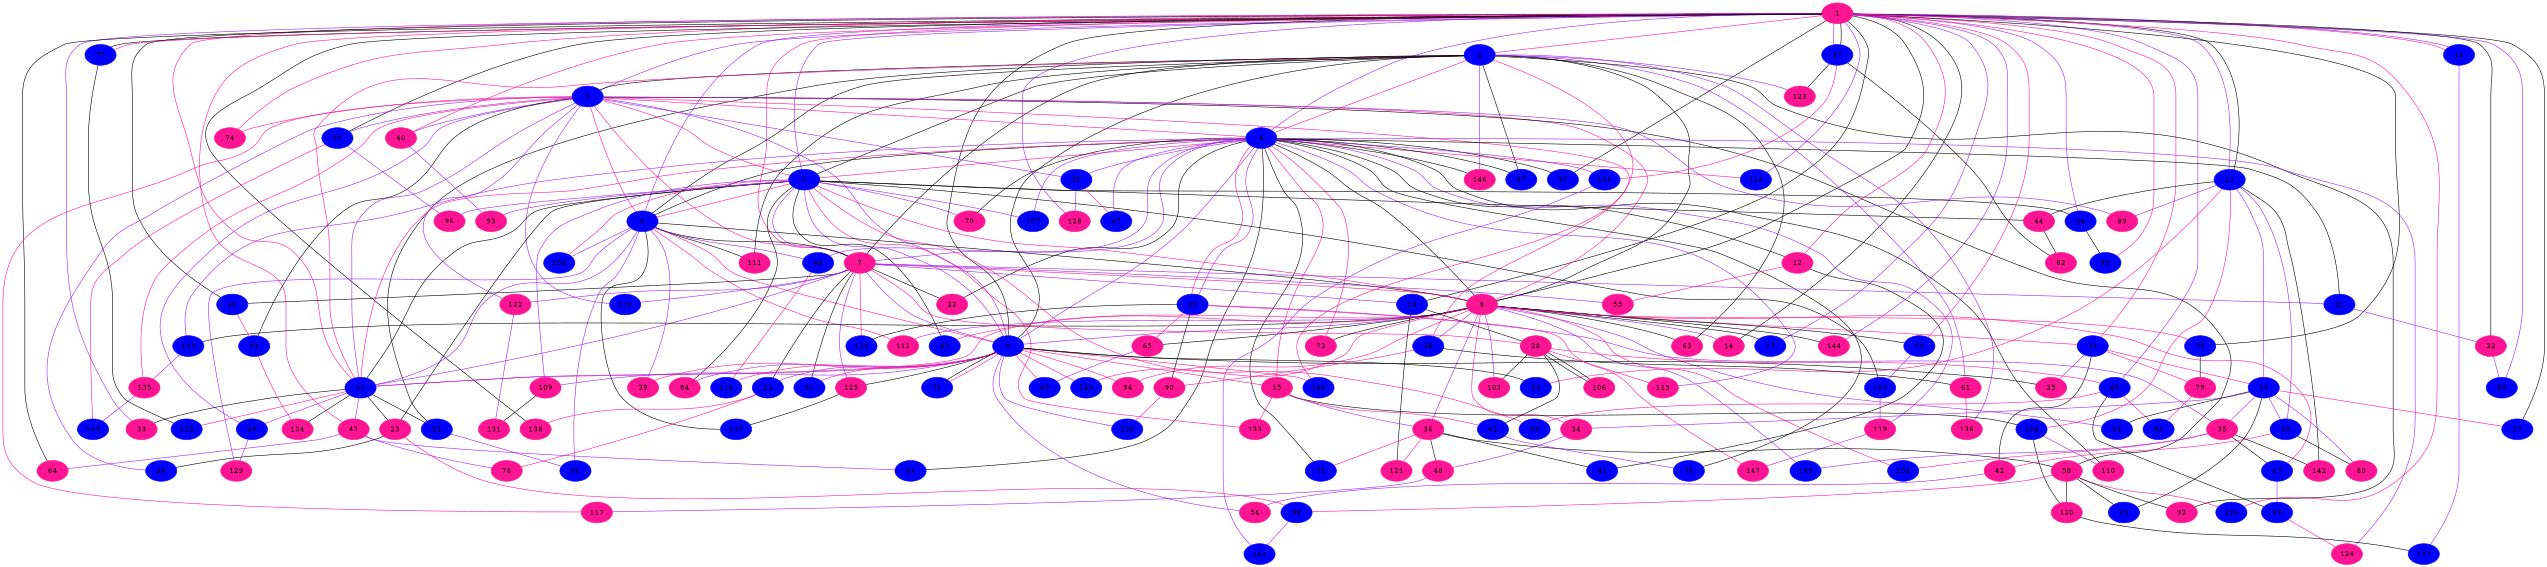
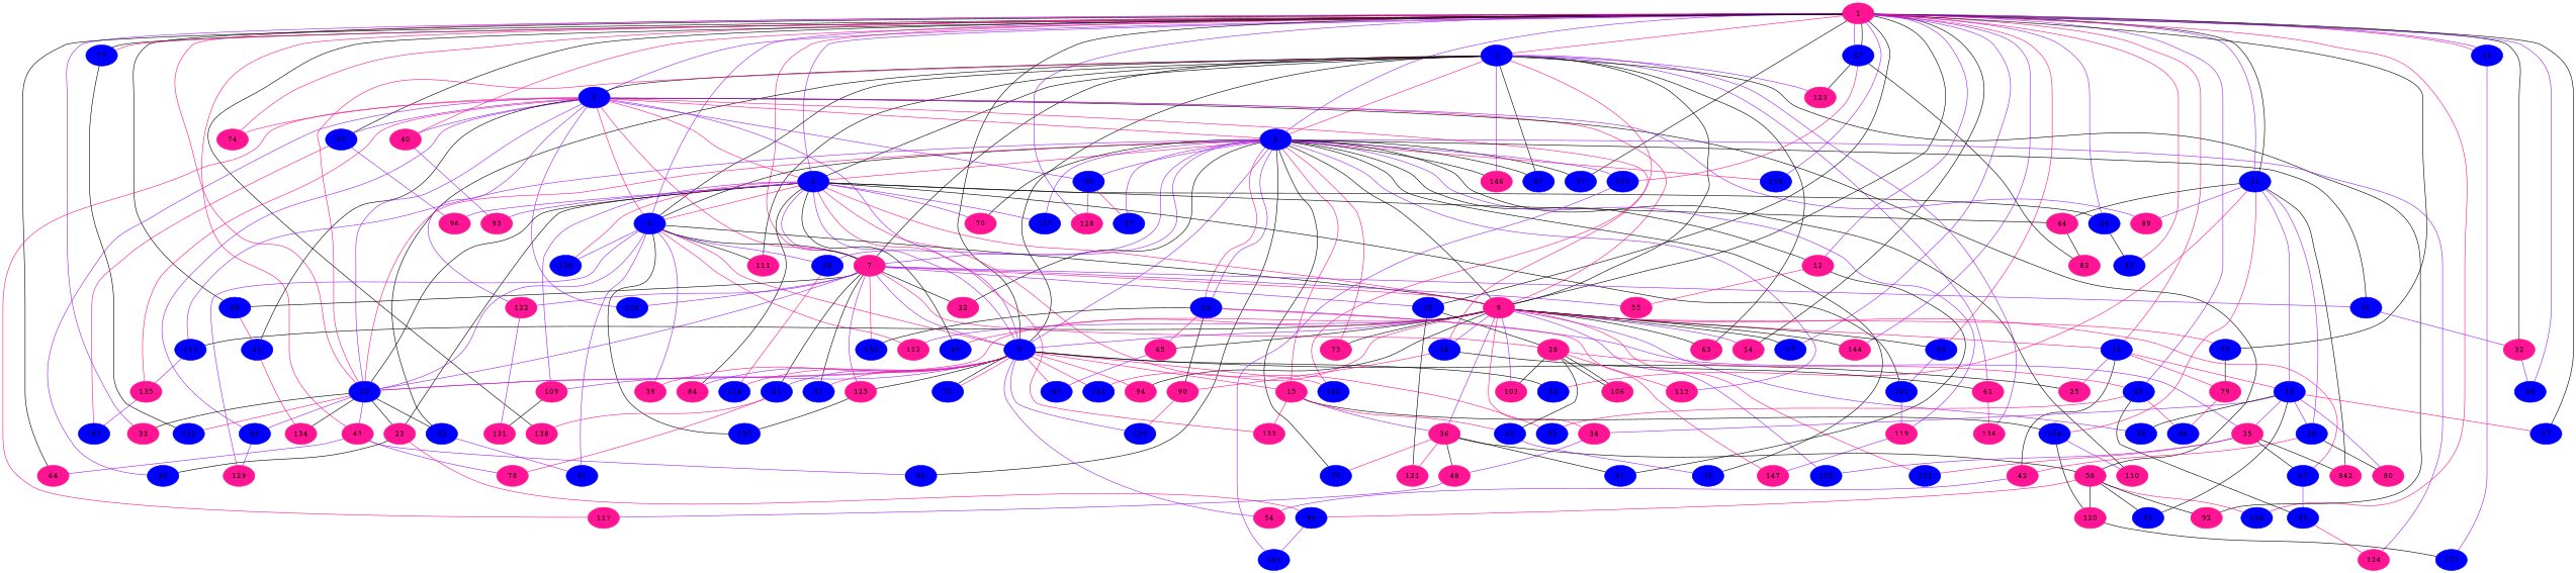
  graph {
    fontname="Courier Prime"
    node [color=blue fontname="Courier Prime" style=filled]
    edge [color=purple fontname="Courier Prime"]
    1 [color=deeppink]
    2
    3
    4
    5
    6
    7 [color=deeppink]
    8 [color=deeppink]
    9
    10
    11
    12 [color=deeppink]
    13
    14 [color=deeppink]
    16
    17
    18
    24
    27
    32 [color=deeppink]
    33 [color=deeppink]
    37
    40 [color=deeppink]
    43 [color=deeppink]
    45
    50
    57
    60
    64 [color=deeppink]
    74 [color=deeppink]
    75
    77
    85
    88
    95
    116
    126
    128 [color=deeppink]
    138 [color=deeppink]
    144 [color=deeppink]
    52
    61 [color=deeppink]
    63 [color=deeppink]
    87
    92 [color=deeppink]
    111 [color=deeppink]
    123 [color=deeppink]
    136 [color=deeppink]
    140
    146 [color=deeppink]
    26
    30
    38
    49
    58 [color=deeppink]
    81
    89 [color=deeppink]
    117 [color=deeppink]
    118
    122 [color=deeppink]
    135 [color=deeppink]
    15 [color=deeppink]
    22 [color=deeppink]
    29
    31
    66
    68
    70 [color=deeppink]
    72
    73 [color=deeppink]
    76
    97
    101
    107
    110 [color=deeppink]
    113
    115 [color=deeppink]
    119 [color=deeppink]
    124 [color=deeppink]
    23 [color=deeppink]
    44 [color=deeppink]
    47
    59
    84 [color=deeppink]
    93 [color=deeppink]
    96 [color=deeppink]
    100
    108
    109 [color=deeppink]
    133 [color=deeppink]
    39 [color=deeppink]
    91
    112 [color=deeppink]
    129 [color=deeppink]
    137
    21
    28 [color=deeppink]
    51
    55 [color=deeppink]
    125 [color=deeppink]
    130
    34 [color=deeppink]
    36 [color=deeppink]
    56
    65 [color=deeppink]
    67
    94 [color=deeppink]
    102
    103 [color=deeppink]
    105
    143
    25 [color=deeppink]
    53
    54 [color=deeppink]
    69
    71
    114
    139
    132
    134 [color=deeppink]
    19
    20
    104
-   142 [color=deeppink]
+   142 [color=deeppink label=842]
    41
    42 [color=deeppink]
    79 [color=deeppink]
    127
    121 [color=deeppink]
    82 [color=deeppink]
    78 [color=deeppink]
    86
    99
    145
    90 [color=deeppink]
    83
    98
    120 [color=deeppink]
    131 [color=deeppink]
    62
    35 [color=deeppink]
    147 [color=deeppink]
    141
    106 [color=deeppink]
    48 [color=deeppink]
    80 [color=deeppink]
    1 -- 2 [color=deeppink]
    1 -- 3
    1 -- 4
    1 -- 5
    1 -- 6
    1 -- 7 [color=deeppink]
    1 -- 8 [color=black]
    1 -- 9 [color=black]
    1 -- 10 [color=deeppink]
    1 -- 11
    1 -- 11 [color=black]
-   1 -- 12 [color=deeppink]
+   1 -- 12
    1 -- 13 [color=deeppink]
    1 -- 14 [color=black]
    1 -- 16 [color=deeppink]
    1 -- 16
    1 -- 17
    1 -- 18 [color=black]
    1 -- 24
    1 -- 27
    1 -- 27 [color=black]
    1 -- 32 [color=black]
    1 -- 33
    1 -- 37 [color=black]
    1 -- 40 [color=deeppink]
    1 -- 43 [color=deeppink]
    1 -- 45
    1 -- 50 [color=deeppink]
    1 -- 57 [color=black]
    1 -- 60 [color=black]
    1 -- 64 [color=black]
    1 -- 74 [color=deeppink]
    1 -- 75 [color=black]
    1 -- 77 [color=black]
    1 -- 77 [color=deeppink]
    1 -- 85 [color=deeppink]
    1 -- 88
    1 -- 95 [color=black]
    1 -- 116
    1 -- 126 [color=deeppink]
    1 -- 128
    1 -- 138 [color=black]
    1 -- 144
    2 -- 3 [color=black]
    2 -- 4 [color=deeppink]
    2 -- 5 [color=black]
    2 -- 6 [color=black]
    2 -- 7 [color=black]
    2 -- 8 [color=black]
    2 -- 9 [color=black]
    2 -- 10 [color=deeppink]
    2 -- 52 [color=black]
    2 -- 61
    2 -- 63 [color=black]
    2 -- 87 [color=black]
    2 -- 92 [color=black]
    2 -- 111 [color=black]
    2 -- 123
    2 -- 136
    2 -- 140 [color=deeppink]
    2 -- 146
    3 -- 4 [color=deeppink]
    3 -- 5 [color=deeppink]
    3 -- 6 [color=deeppink]
    3 -- 7 [color=deeppink]
    3 -- 8 [color=deeppink]
    3 -- 9
    3 -- 10
    3 -- 40
    3 -- 74 [color=deeppink]
    3 -- 95
    3 -- 26
    3 -- 30
    3 -- 38 [color=deeppink]
    3 -- 49
    3 -- 58 [color=black]
    3 -- 81 [color=black]
    3 -- 89
    3 -- 117 [color=deeppink]
    3 -- 118
    3 -- 122
    3 -- 135 [color=deeppink]
    4 -- 5 [color=deeppink]
    4 -- 6 [color=black]
    4 -- 7
    4 -- 8 [color=black]
    4 -- 9
    4 -- 10 [color=deeppink]
    4 -- 12 [color=black]
    4 -- 37 [color=black]
    4 -- 116 [color=deeppink]
    4 -- 87 [color=black]
    4 -- 146 [color=black]
    4 -- 30
    4 -- 15 [color=deeppink]
    4 -- 22 [color=black]
    4 -- 29 [color=deeppink]
    4 -- 29
    4 -- 31 [color=black]
    4 -- 66 [color=black]
    4 -- 68
    4 -- 70 [color=black]
    4 -- 72 [color=black]
    4 -- 73 [color=deeppink]
    4 -- 76 [color=black]
    4 -- 97
    4 -- 101
    4 -- 107
    4 -- 110 [color=black]
    4 -- 113
    4 -- 115
    4 -- 119
    4 -- 124
    5 -- 6 [color=deeppink]
    5 -- 7
    5 -- 8 [color=deeppink]
    5 -- 9
    5 -- 10 [color=black]
    5 -- 24 [color=black]
    5 -- 70
    5 -- 107
    5 -- 23 [color=black]
    5 -- 44 [color=black]
    5 -- 47 [color=black]
    5 -- 59 [color=deeppink]
    5 -- 84 [color=black]
    5 -- 93
    5 -- 96
    5 -- 100 [color=black]
    5 -- 108 [color=deeppink]
    5 -- 109
    5 -- 133 [color=deeppink]
    6 -- 7 [color=black]
    6 -- 8 [color=black]
    6 -- 9 [color=deeppink]
    6 -- 10
    6 -- 111 [color=black]
    6 -- 68
    6 -- 108
    6 -- 39
    6 -- 91
    6 -- 112 [color=deeppink]
    6 -- 129
    6 -- 137 [color=black]
    7 -- 8 [color=deeppink]
    7 -- 9
    7 -- 10
    7 -- 18
    7 -- 60 [color=black]
    7 -- 118
    7 -- 122
    7 -- 22 [color=black]
    7 -- 31
    7 -- 21 [color=black]
    7 -- 28 [color=deeppink]
    7 -- 51 [color=black]
    7 -- 55
    7 -- 125
    7 -- 130 [color=deeppink]
    8 -- 9
    8 -- 10 [color=deeppink]
    8 -- 13 [color=deeppink]
    8 -- 14
    8 -- 17 [color=black]
    8 -- 50 [color=black]
    8 -- 75 [color=deeppink]
    8 -- 144 [color=black]
    8 -- 63 [color=black]
    8 -- 38
    8 -- 73 [color=black]
    8 -- 113 [color=black]
    8 -- 47 [color=deeppink]
    8 -- 112
    8 -- 34 [color=deeppink]
    8 -- 36
    8 -- 56
    8 -- 65 [color=black]
    8 -- 67 [color=deeppink]
-   8 -- 94 [color=deeppink]
+   8 -- 94 [color=black]
    8 -- 102 [color=deeppink]
    8 -- 103
    8 -- 105
    8 -- 143 [color=deeppink]
    9 -- 10
    9 -- 140 [color=deeppink]
    9 -- 15 [color=deeppink]
    9 -- 84
    9 -- 109
    9 -- 39 [color=deeppink]
    9 -- 21
    9 -- 51 [color=deeppink]
    9 -- 125 [color=black]
    9 -- 94 [color=deeppink]
    9 -- 143 [color=deeppink]
    9 -- 25 [color=black]
    9 -- 53 [color=black]
    9 -- 54
    9 -- 69 [color=deeppink]
    9 -- 71 [color=black]
    9 -- 71 [color=deeppink]
    9 -- 114 [color=deeppink]
    9 -- 139
    10 -- 33 [color=black]
    10 -- 43
    10 -- 52 [color=black]
    10 -- 49
    10 -- 23 [color=black]
    10 -- 132 [color=deeppink]
    10 -- 134 [color=black]
    11 -- 89
    11 -- 44 [color=black]
    11 -- 53 [color=deeppink]
    11 -- 19
    11 -- 20
    11 -- 104 [color=deeppink]
    11 -- 142 [color=black]
    12 -- 55 [color=deeppink]
    12 -- 41 [color=black]
    13 -- 25
    13 -- 19 [color=deeppink]
    13 -- 42 [color=black]
    13 -- 79 [color=deeppink]
    16 -- 127
    18 -- 28 [color=black]
    18 -- 121 [color=black]
    24 -- 85 [color=black]
    27 -- 123 [color=black]
    27 -- 101 [color=deeppink]
    27 -- 82 [color=black]
    32 -- 88
    40 -- 93
    43 -- 64
    43 -- 66
    43 -- 78
    45 -- 59 [color=deeppink]
    45 -- 86 [color=deeppink]
    45 -- 99 [color=black]
    50 -- 100
    60 -- 81 [color=deeppink]
    75 -- 79 [color=black]
    77 -- 132 [color=black]
    95 -- 96
    95 -- 145 [color=deeppink]
    52 -- 91
    61 -- 136 [color=deeppink]
    30 -- 128
    30 -- 97 [color=deeppink]
    38 -- 61 [color=black]
    38 -- 90 [color=deeppink]
    49 -- 129
    58 -- 126 [color=deeppink]
    58 -- 92 [color=black]
    58 -- 83 [color=black]
    58 -- 98 [color=deeppink]
    58 -- 120 [color=black]
    81 -- 134 [color=deeppink]
    122 -- 131
    135 -- 145
    15 -- 133 [color=deeppink]
    15 -- 36
    15 -- 104 [color=black]
    15 -- 62 [color=deeppink]
    29 -- 130 [color=black]
    29 -- 65 [color=deeppink]
    29 -- 90 [color=black]
    29 -- 35
    29 -- 147 [color=deeppink]
    31 -- 32
    68 -- 114 [color=deeppink]
    101 -- 141
    113 -- 135
    119 -- 147
    23 -- 26 [color=black]
    23 -- 98 [color=deeppink]
    44 -- 82 [color=black]
    100 -- 119
    109 -- 131 [color=black]
    21 -- 138 [color=deeppink]
    21 -- 78 [color=deeppink]
    28 -- 45 [color=deeppink]
    28 -- 115 [color=deeppink]
    28 -- 103 [color=black]
    28 -- 62 [color=black]
    28 -- 106 [color=black]
    28 -- 106 [color=black]
    125 -- 137 [color=black]
    34 -- 48
    36 -- 58 [color=black]
    36 -- 72 [color=deeppink]
    36 -- 41 [color=black]
    36 -- 121 [color=deeppink]
    36 -- 48 [color=black]
    65 -- 69
    67 -- 99
    19 -- 57 [color=deeppink]
    19 -- 34
    19 -- 56 [color=black]
    19 -- 20
    19 -- 83 [color=black]
    19 -- 35
    19 -- 80
    20 -- 42 [color=deeppink]
    20 -- 80 [color=black]
    104 -- 110
    104 -- 120 [color=black]
    42 -- 54
    79 -- 86 [color=deeppink]
    99 -- 124 [color=deeppink]
    90 -- 139 [color=deeppink]
    98 -- 141
    120 -- 127 [color=black]
    62 -- 76
    35 -- 67 [color=black]
    35 -- 102 [color=deeppink]
    35 -- 105
    35 -- 142 [color=black]
    48 -- 117
  }
